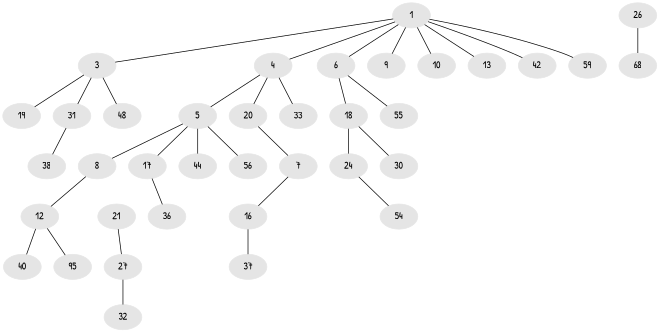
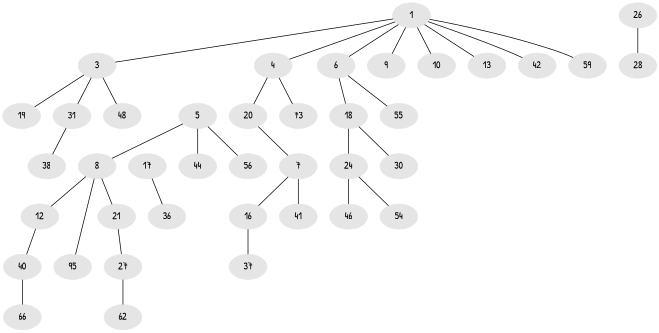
  graph {
    fontname="Patrick Hand"
    node [color=gray90 fontname="Patrick Hand" style=filled]
    edge [fontname="Patrick Hand"]
    1 [super="+2"]
    3 [super="+14+11+25"]
    4 [super="+15"]
    6
    9
    10
    13 [super="+22+63"]
    42 [super="+51"]
    59
    19 [super="+34"]
    31
    48
    5
    20 [super="+23"]
-   33
+   33 [label=73]
    18
    55
    38
    8
    17
    44
    56
    16 [super="+64"]
    7
+   41 [super="+53+61"]
    26 [super="+67"]
-   28 [super="+52" label=68]
+   28 [super="+52"]
    12 [super="+65+39"]
    21
    36
    24
    30 [super="+35"]
    37
    40
    n35 [label=95]
    27 [super="+50"]
+   66
+   46
    54
-   32 [super="+43+62"]
+   32 [super="+43+62" label=62]
    1 -- 3
    1 -- 4
    1 -- 6
    1 -- 9
    1 -- 10
    1 -- 13
    1 -- 42
    1 -- 59
    3 -- 19
    3 -- 31
    3 -- 48
-   4 -- 5
    4 -- 20
    4 -- 33
    6 -- 18
    6 -- 55
    31 -- 38
    5 -- 8
-   5 -- 17
    5 -- 44
    5 -- 56
    20 -- 7
    18 -- 24
    18 -- 30
    8 -- 12
+   8 -- 21
    17 -- 36
    16 -- 37
    7 -- 16
+   7 -- 41
    26 -- 28
    12 -- 40
-   12 -- n35
+   8 -- n35
    21 -- 27
+   24 -- 46
    24 -- 54
+   40 -- 66
    27 -- 32
  }
